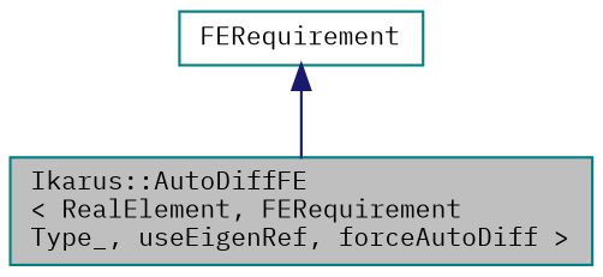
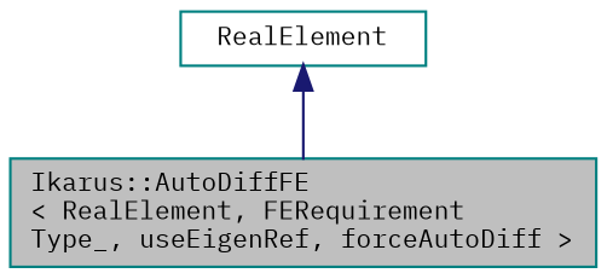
  digraph {
    fontname="IBM Plex Mono"
    node [color=teal fontname="IBM Plex Mono" fontsize=10 shape=record style=filled]
    n1 [fillcolor=grey75 fontcolor=black height=0.2 label="Ikarus::AutoDiffFE\l\< RealElement, FERequirement\lType_, useEigenRef, forceAutoDiff \>" width=0.4]
-   n2 [fillcolor=white height=0.2 label=FERequirement width=0.4]
+   n2 [fillcolor=white height=0.2 label=RealElement width=0.4]
    n2 -> n1 [color=midnightblue dir=back fontname="IBM Plex Mono" fontsize=10 labelfontname=Helvetica labelfontsize=10 style=solid]
  }
